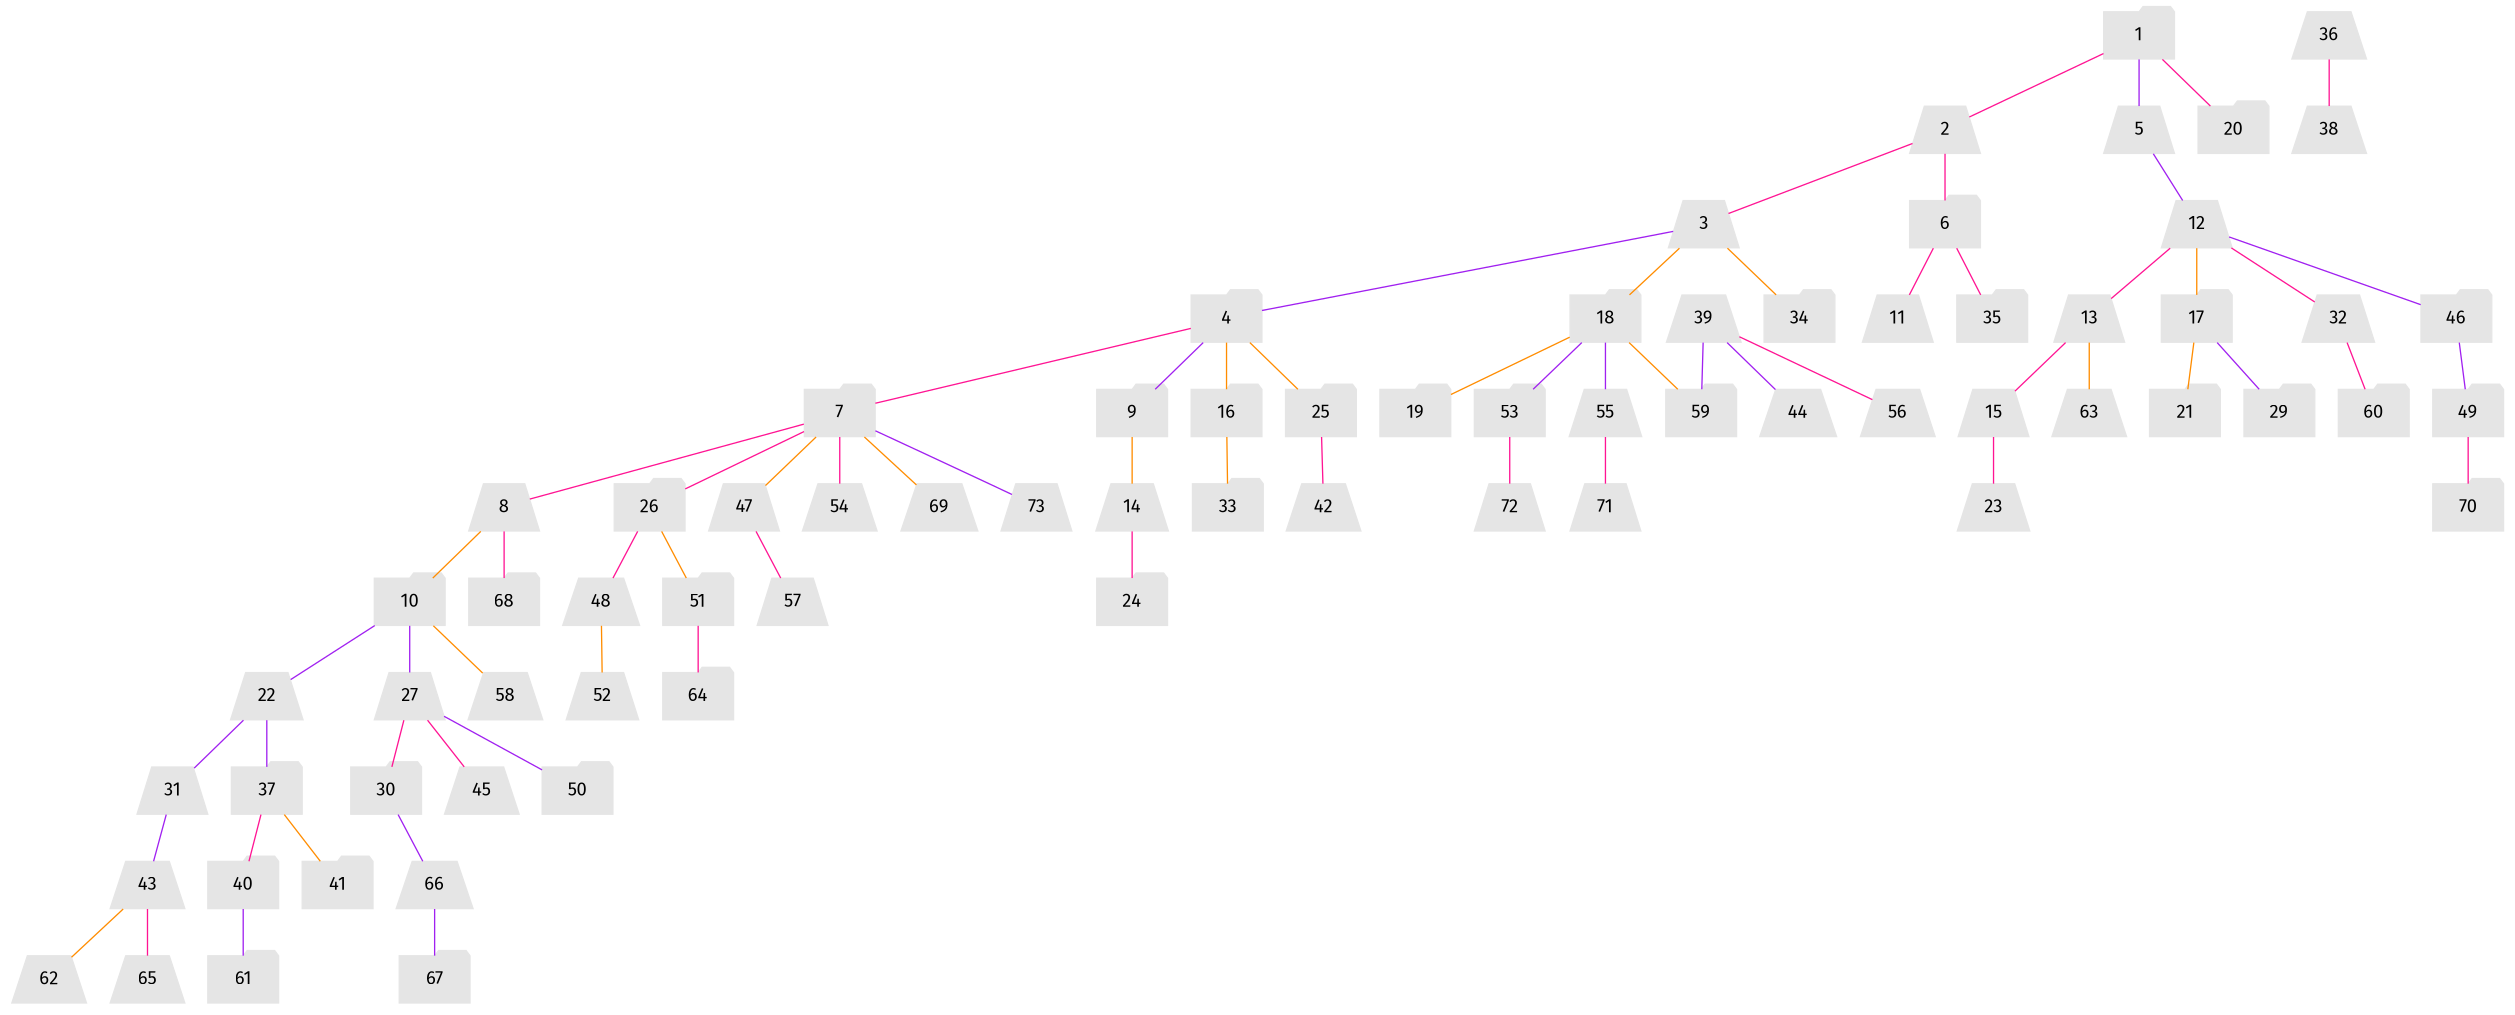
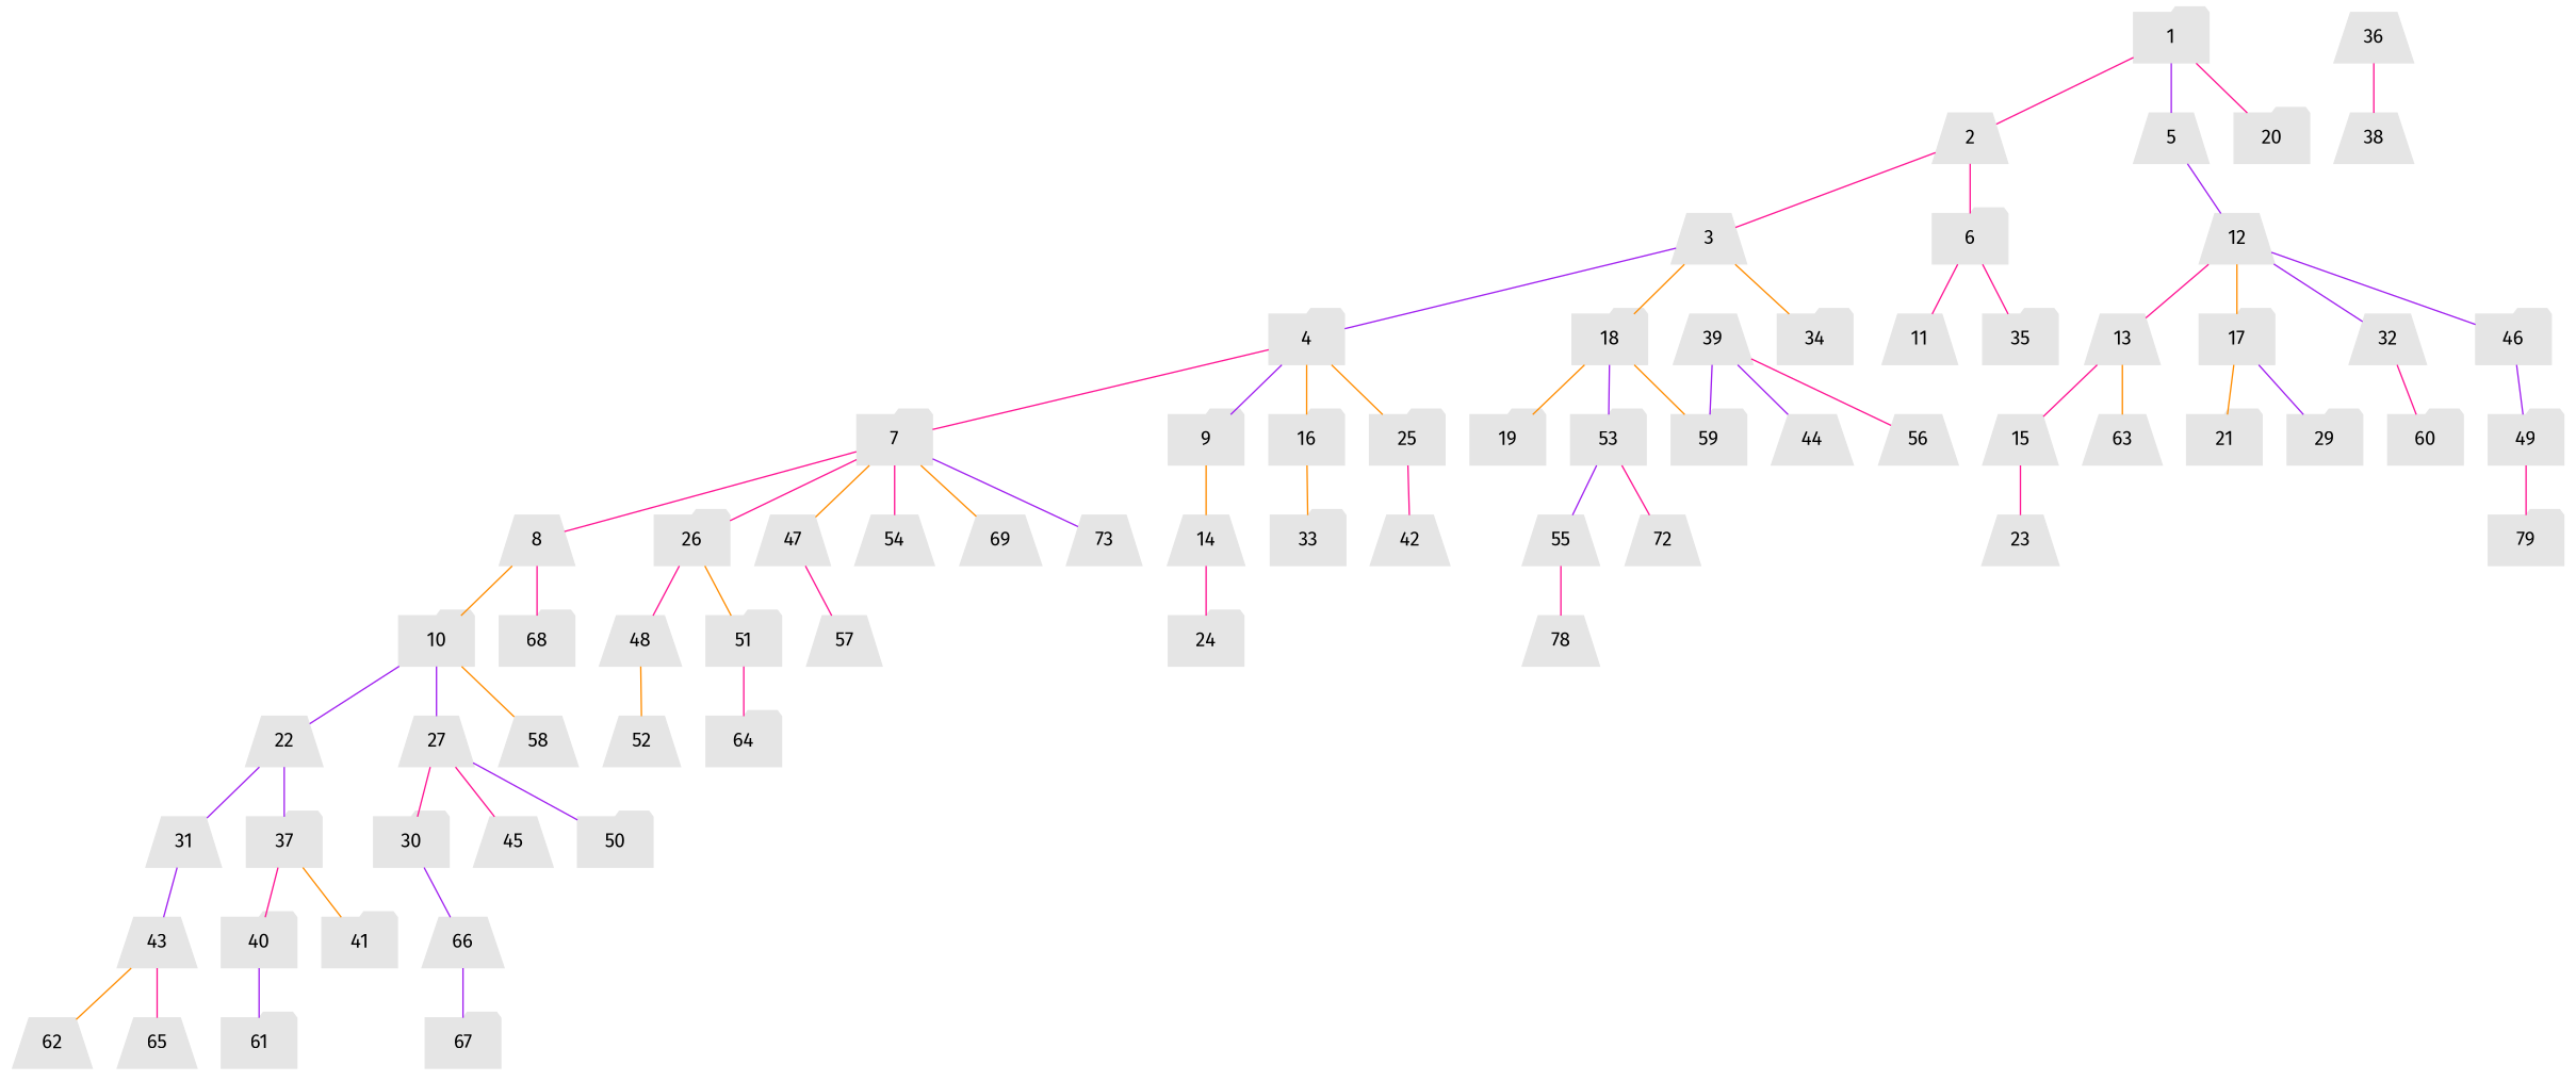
  graph {
    fontname="Fira Sans"
    node [color=gray90 fontname="Fira Sans" shape=trapezium style=filled]
    edge [color=deeppink fontname="Fira Sans"]
    1 [shape=folder]
    2
    5
    20 [shape=folder]
    3
    6 [shape=folder]
    12
    4 [shape=folder]
    18 [shape=folder]
    34 [shape=folder]
    11
    35 [shape=folder]
    7 [shape=folder]
    9 [shape=folder]
    16 [shape=folder]
    25 [shape=folder]
    19 [shape=folder]
    53 [shape=folder]
    55
    59 [shape=folder]
    8
    26 [shape=folder]
    47
    54
    69
    73
    14
    33 [shape=folder]
    13
    17 [shape=folder]
    32
    46 [shape=folder]
    10 [shape=folder]
    68 [shape=folder]
    48
    51 [shape=folder]
    57
    22
    27
    58
    24 [shape=folder]
    31
    37 [shape=folder]
    30 [shape=folder]
    45
    50 [shape=folder]
    15
    63
    21 [shape=folder]
    29 [shape=folder]
    60 [shape=folder]
    49 [shape=folder]
    23
    42
    39
    44
    56
    72
-   71
+   71 [label=78]
    43
    40 [shape=folder]
    41 [shape=folder]
    52
    64 [shape=folder]
    66
    36
    38
    67 [shape=folder]
    62
    65
    61 [shape=folder]
-   70 [shape=folder]
+   70 [shape=folder label=79]
    1 -- 2
    1 -- 5 [color=purple]
    1 -- 20
    2 -- 3
    2 -- 6
    5 -- 12 [color=purple]
    3 -- 4 [color=purple]
    3 -- 18 [color=darkorange]
    3 -- 34 [color=darkorange]
    6 -- 11
    6 -- 35
    12 -- 13
    12 -- 17 [color=darkorange]
-   12 -- 32
+   12 -- 32 [color=purple]
    12 -- 46 [color=purple]
    4 -- 7
    4 -- 9 [color=purple]
    4 -- 16 [color=darkorange]
    4 -- 25 [color=darkorange]
    18 -- 19 [color=darkorange]
    18 -- 53 [color=purple]
-   18 -- 55 [color=purple]
+   53 -- 55 [color=purple]
    18 -- 59 [color=darkorange]
    7 -- 8
    7 -- 26
    7 -- 47 [color=darkorange]
    7 -- 54
    7 -- 69 [color=darkorange]
    7 -- 73 [color=purple]
    9 -- 14 [color=darkorange]
    16 -- 33 [color=darkorange]
    25 -- 42
    53 -- 72
    55 -- 71
    8 -- 10 [color=darkorange]
    8 -- 68
    26 -- 48
    26 -- 51 [color=darkorange]
    47 -- 57
    14 -- 24
    13 -- 15
    13 -- 63 [color=darkorange]
    17 -- 21 [color=darkorange]
    17 -- 29 [color=purple]
    32 -- 60
    46 -- 49 [color=purple]
    10 -- 22 [color=purple]
    10 -- 27 [color=purple]
    10 -- 58 [color=darkorange]
    48 -- 52 [color=darkorange]
    51 -- 64
    22 -- 31 [color=purple]
    22 -- 37 [color=purple]
    27 -- 30
    27 -- 45
    27 -- 50 [color=purple]
    31 -- 43 [color=purple]
    37 -- 40
    37 -- 41 [color=darkorange]
    30 -- 66 [color=purple]
    15 -- 23
    49 -- 70
    39 -- 59 [color=purple]
    39 -- 44 [color=purple]
    39 -- 56
    43 -- 62 [color=darkorange]
    43 -- 65
    40 -- 61 [color=purple]
    66 -- 67 [color=purple]
    36 -- 38
  }
